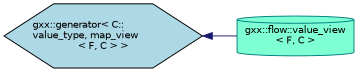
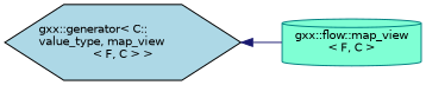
  digraph {
    rankdir=LR
    node [fontname=Helvetica fontsize=10 style=filled]
    n1 [color=black fillcolor=lightblue height=0.2 label="gxx::generator\< C::\lvalue_type, map_view\l\< F, C \> \>" shape=hexagon width=0.4]
-   n2 [color=teal fillcolor=aquamarine height=0.2 label="gxx::flow::value_view\l\< F, C \>" shape=cylinder width=0.4]
+   n2 [color=teal fillcolor=aquamarine height=0.2 label="gxx::flow::map_view\l\< F, C \>" shape=cylinder width=0.4]
    n1 -> n2 [color=midnightblue dir=back fontname=Helvetica fontsize=10 labelfontname=Helvetica labelfontsize=10 style=solid]
  }
